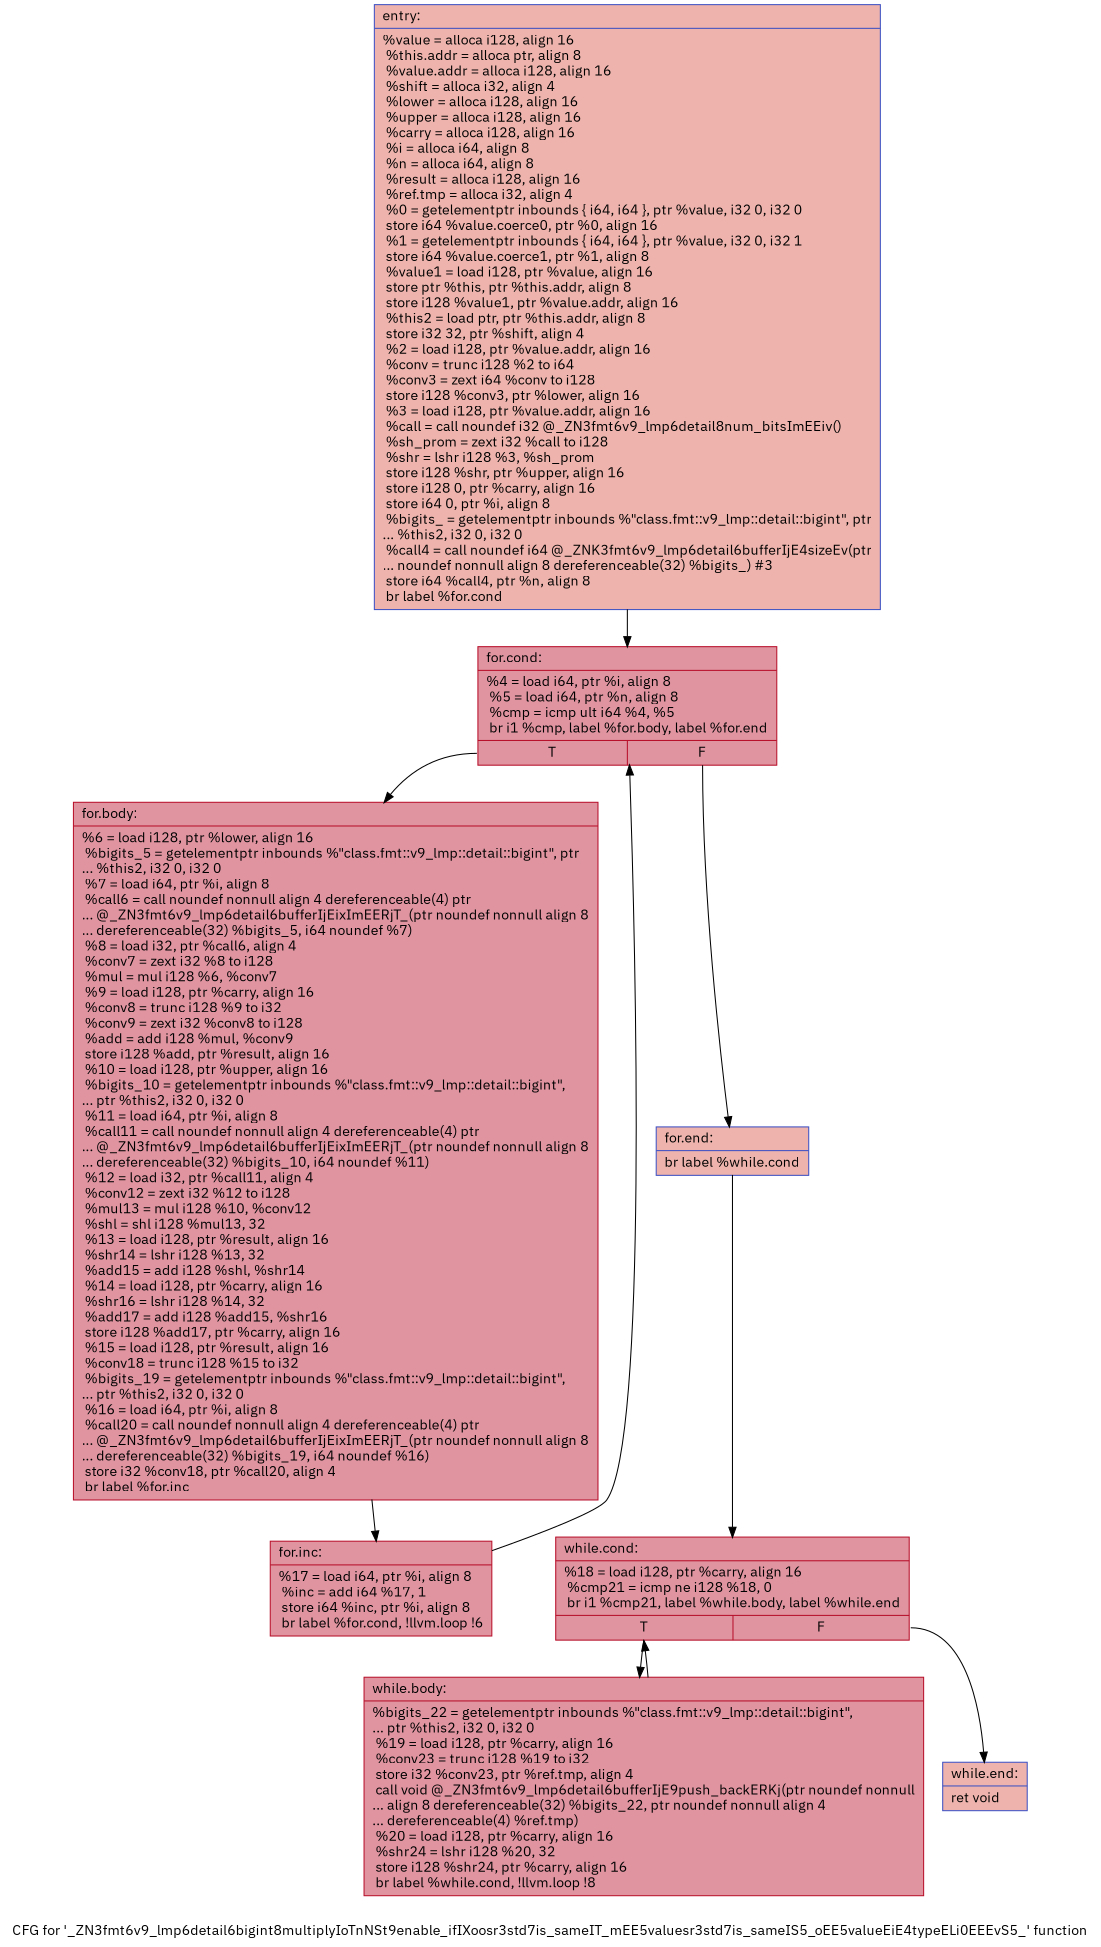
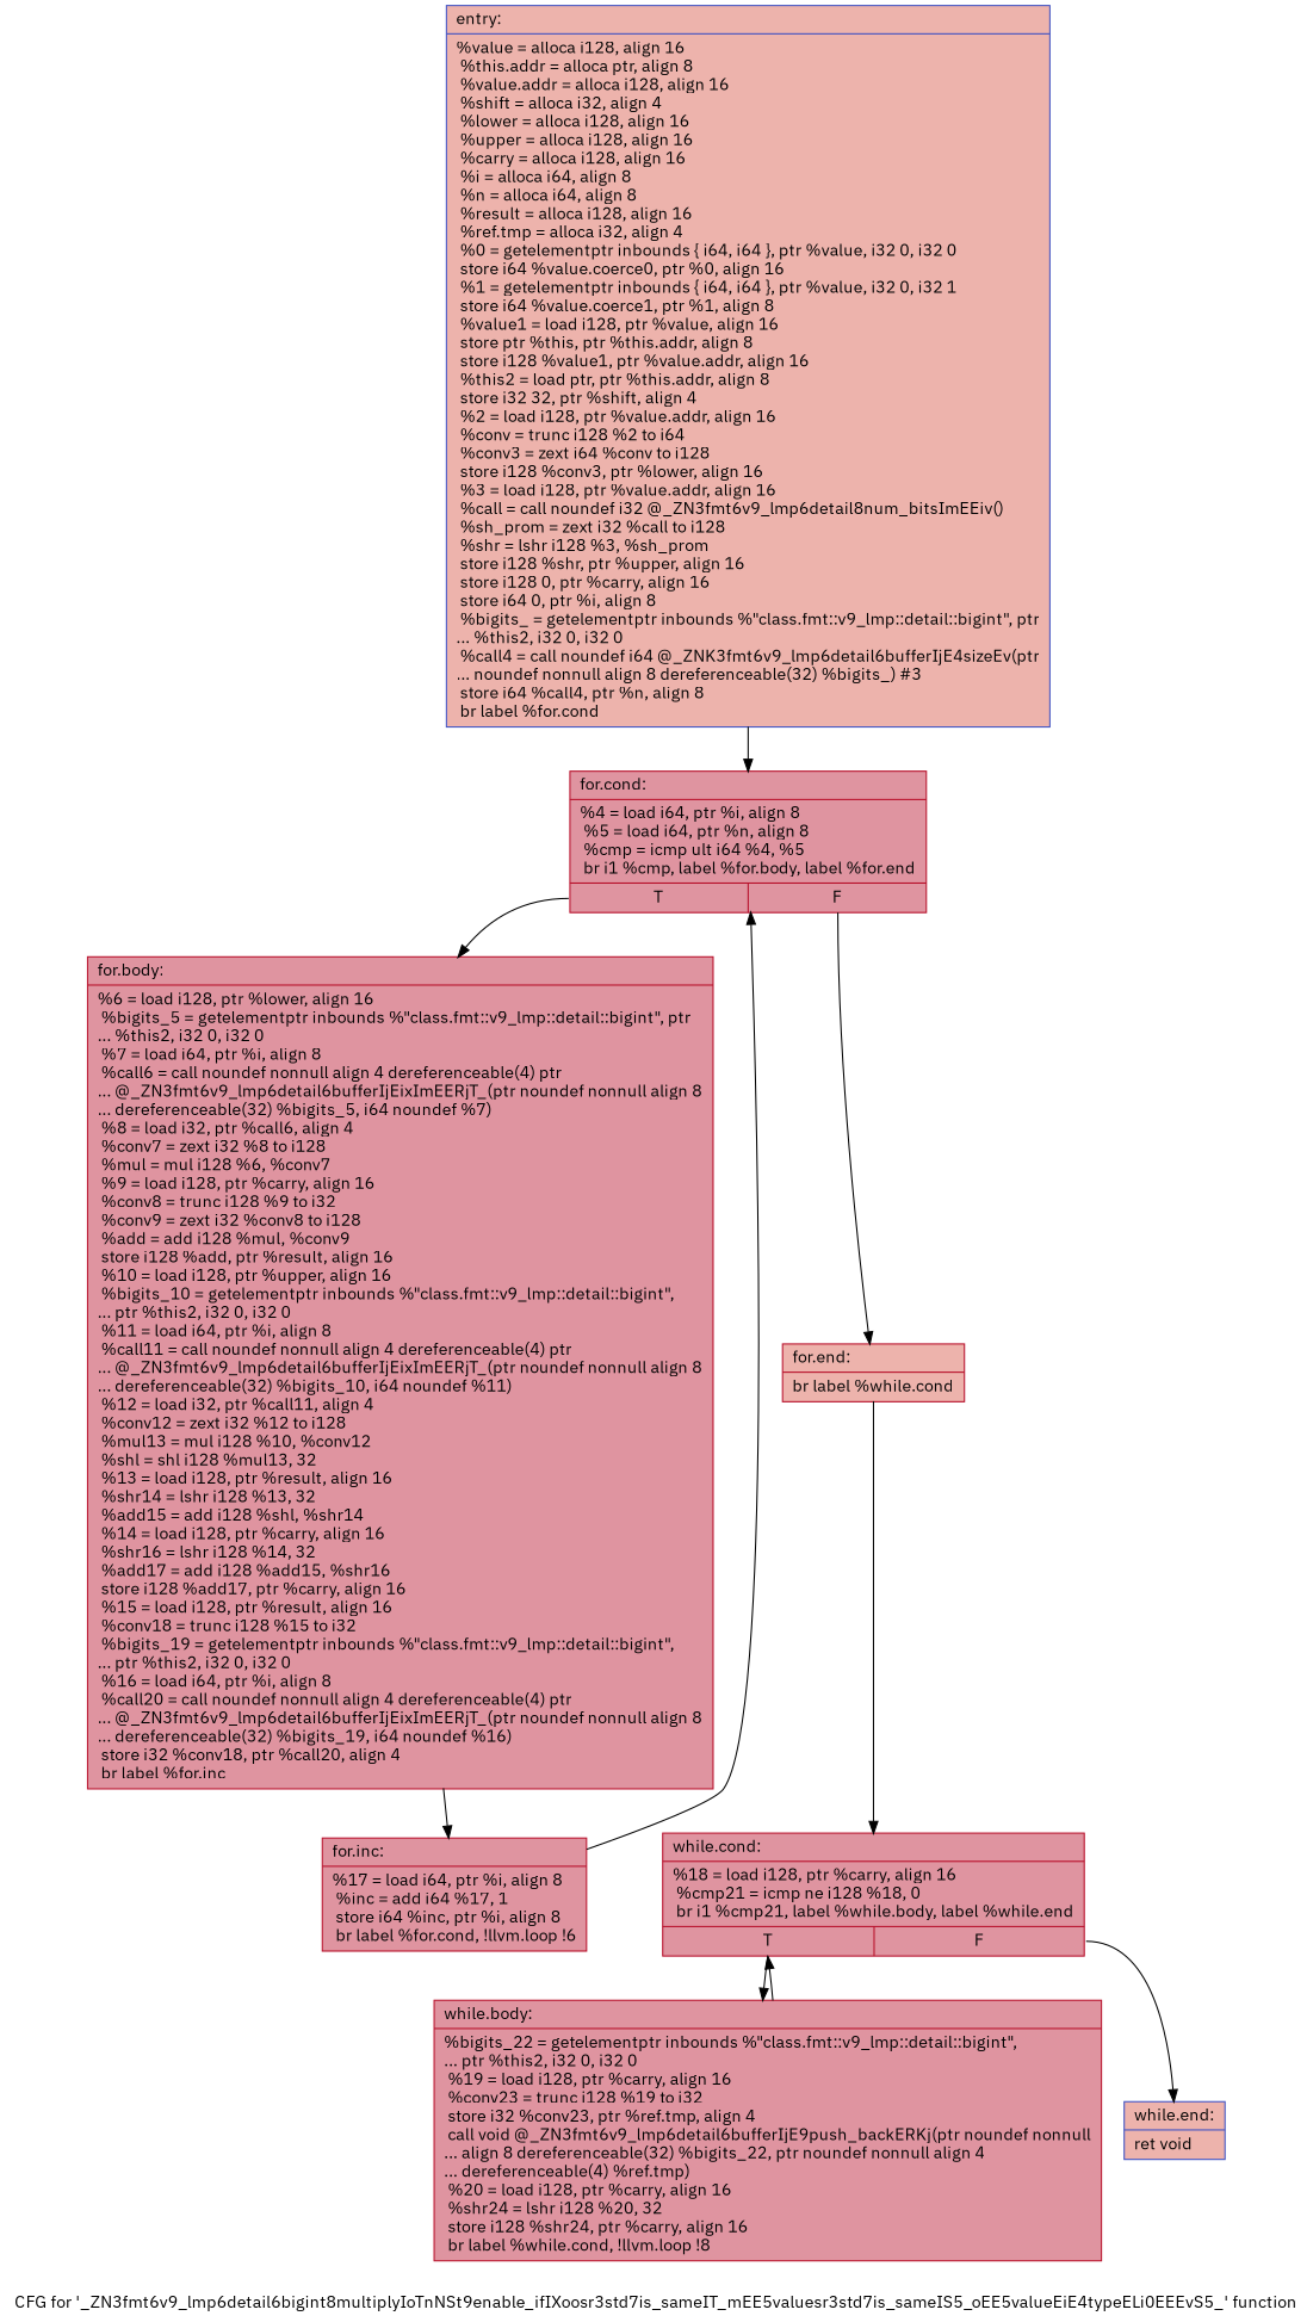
  digraph {
    label="CFG for '_ZN3fmt6v9_lmp6detail6bigint8multiplyIoTnNSt9enable_ifIXoosr3std7is_sameIT_mEE5valuesr3std7is_sameIS5_oEE5valueEiE4typeELi0EEEvS5_' function"
    fontname="IBM Plex Sans"
    node [color="#b70d28ff" fillcolor="#b70d2870" fontname="IBM Plex Sans" shape=record style=filled]
    edge [fontname="IBM Plex Sans"]
    n1 [color="#3d50c3ff" fillcolor="#d6524470" label="{entry:\l|  %value = alloca i128, align 16\l  %this.addr = alloca ptr, align 8\l  %value.addr = alloca i128, align 16\l  %shift = alloca i32, align 4\l  %lower = alloca i128, align 16\l  %upper = alloca i128, align 16\l  %carry = alloca i128, align 16\l  %i = alloca i64, align 8\l  %n = alloca i64, align 8\l  %result = alloca i128, align 16\l  %ref.tmp = alloca i32, align 4\l  %0 = getelementptr inbounds \{ i64, i64 \}, ptr %value, i32 0, i32 0\l  store i64 %value.coerce0, ptr %0, align 16\l  %1 = getelementptr inbounds \{ i64, i64 \}, ptr %value, i32 0, i32 1\l  store i64 %value.coerce1, ptr %1, align 8\l  %value1 = load i128, ptr %value, align 16\l  store ptr %this, ptr %this.addr, align 8\l  store i128 %value1, ptr %value.addr, align 16\l  %this2 = load ptr, ptr %this.addr, align 8\l  store i32 32, ptr %shift, align 4\l  %2 = load i128, ptr %value.addr, align 16\l  %conv = trunc i128 %2 to i64\l  %conv3 = zext i64 %conv to i128\l  store i128 %conv3, ptr %lower, align 16\l  %3 = load i128, ptr %value.addr, align 16\l  %call = call noundef i32 @_ZN3fmt6v9_lmp6detail8num_bitsImEEiv()\l  %sh_prom = zext i32 %call to i128\l  %shr = lshr i128 %3, %sh_prom\l  store i128 %shr, ptr %upper, align 16\l  store i128 0, ptr %carry, align 16\l  store i64 0, ptr %i, align 8\l  %bigits_ = getelementptr inbounds %\"class.fmt::v9_lmp::detail::bigint\", ptr\l... %this2, i32 0, i32 0\l  %call4 = call noundef i64 @_ZNK3fmt6v9_lmp6detail6bufferIjE4sizeEv(ptr\l... noundef nonnull align 8 dereferenceable(32) %bigits_) #3\l  store i64 %call4, ptr %n, align 8\l  br label %for.cond\l}"]
    n2 [label="{for.cond:\l|  %4 = load i64, ptr %i, align 8\l  %5 = load i64, ptr %n, align 8\l  %cmp = icmp ult i64 %4, %5\l  br i1 %cmp, label %for.body, label %for.end\l|{<s0>T|<s1>F}}"]
    n3 [label="{for.body:\l|  %6 = load i128, ptr %lower, align 16\l  %bigits_5 = getelementptr inbounds %\"class.fmt::v9_lmp::detail::bigint\", ptr\l... %this2, i32 0, i32 0\l  %7 = load i64, ptr %i, align 8\l  %call6 = call noundef nonnull align 4 dereferenceable(4) ptr\l... @_ZN3fmt6v9_lmp6detail6bufferIjEixImEERjT_(ptr noundef nonnull align 8\l... dereferenceable(32) %bigits_5, i64 noundef %7)\l  %8 = load i32, ptr %call6, align 4\l  %conv7 = zext i32 %8 to i128\l  %mul = mul i128 %6, %conv7\l  %9 = load i128, ptr %carry, align 16\l  %conv8 = trunc i128 %9 to i32\l  %conv9 = zext i32 %conv8 to i128\l  %add = add i128 %mul, %conv9\l  store i128 %add, ptr %result, align 16\l  %10 = load i128, ptr %upper, align 16\l  %bigits_10 = getelementptr inbounds %\"class.fmt::v9_lmp::detail::bigint\",\l... ptr %this2, i32 0, i32 0\l  %11 = load i64, ptr %i, align 8\l  %call11 = call noundef nonnull align 4 dereferenceable(4) ptr\l... @_ZN3fmt6v9_lmp6detail6bufferIjEixImEERjT_(ptr noundef nonnull align 8\l... dereferenceable(32) %bigits_10, i64 noundef %11)\l  %12 = load i32, ptr %call11, align 4\l  %conv12 = zext i32 %12 to i128\l  %mul13 = mul i128 %10, %conv12\l  %shl = shl i128 %mul13, 32\l  %13 = load i128, ptr %result, align 16\l  %shr14 = lshr i128 %13, 32\l  %add15 = add i128 %shl, %shr14\l  %14 = load i128, ptr %carry, align 16\l  %shr16 = lshr i128 %14, 32\l  %add17 = add i128 %add15, %shr16\l  store i128 %add17, ptr %carry, align 16\l  %15 = load i128, ptr %result, align 16\l  %conv18 = trunc i128 %15 to i32\l  %bigits_19 = getelementptr inbounds %\"class.fmt::v9_lmp::detail::bigint\",\l... ptr %this2, i32 0, i32 0\l  %16 = load i64, ptr %i, align 8\l  %call20 = call noundef nonnull align 4 dereferenceable(4) ptr\l... @_ZN3fmt6v9_lmp6detail6bufferIjEixImEERjT_(ptr noundef nonnull align 8\l... dereferenceable(32) %bigits_19, i64 noundef %16)\l  store i32 %conv18, ptr %call20, align 4\l  br label %for.inc\l}"]
-   n4 [color="#3d50c3ff" fillcolor="#d6524470" label="{for.end:\l|  br label %while.cond\l}"]
+   n4 [fillcolor="#d6524470" label="{for.end:\l|  br label %while.cond\l}"]
    n5 [label="{for.inc:\l|  %17 = load i64, ptr %i, align 8\l  %inc = add i64 %17, 1\l  store i64 %inc, ptr %i, align 8\l  br label %for.cond, !llvm.loop !6\l}"]
    n6 [label="{while.cond:\l|  %18 = load i128, ptr %carry, align 16\l  %cmp21 = icmp ne i128 %18, 0\l  br i1 %cmp21, label %while.body, label %while.end\l|{<s0>T|<s1>F}}"]
    n7 [label="{while.body:\l|  %bigits_22 = getelementptr inbounds %\"class.fmt::v9_lmp::detail::bigint\",\l... ptr %this2, i32 0, i32 0\l  %19 = load i128, ptr %carry, align 16\l  %conv23 = trunc i128 %19 to i32\l  store i32 %conv23, ptr %ref.tmp, align 4\l  call void @_ZN3fmt6v9_lmp6detail6bufferIjE9push_backERKj(ptr noundef nonnull\l... align 8 dereferenceable(32) %bigits_22, ptr noundef nonnull align 4\l... dereferenceable(4) %ref.tmp)\l  %20 = load i128, ptr %carry, align 16\l  %shr24 = lshr i128 %20, 32\l  store i128 %shr24, ptr %carry, align 16\l  br label %while.cond, !llvm.loop !8\l}"]
    n8 [color="#3d50c3ff" fillcolor="#d6524470" label="{while.end:\l|  ret void\l}"]
    n1 -> n2
    n2 -> n3 [tailport=s0]
    n2 -> n4 [tailport=s1]
    n3 -> n5
    n4 -> n6
    n5 -> n2
    n6 -> n7 [tailport=s0]
    n6 -> n8 [tailport=s1]
    n7 -> n6
  }
